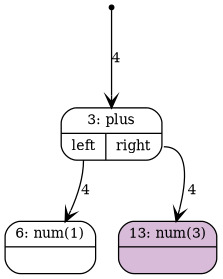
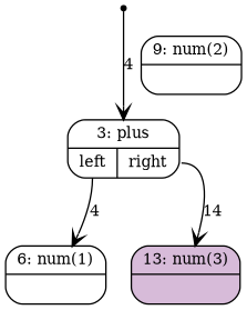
  digraph {
    fontname="DejaVu Serif"
    rankdir=TB
    node [color=black fillcolor=white fontname="DejaVu Serif" fontsize=11 ranksep=0 shape=Mrecord style=filled]
    edge [arrowhead=vee color=black fontname="DejaVu Serif" fontsize=11 weight=2]
    n1 [fillcolor=black label="{0: root|{<root> root}}" shape=point]
    n2 [label="{3: plus|{<left> left|<right> right}}"]
    n3 [label="{6: num(1)|{}}"]
    n4 [fillcolor="#D7BBD9" label="{13: num(3)|{}}"]
+   n5 [label="{9: num(2)|{}}"]
    subgraph sub_1 {
      rank=min
      n1
    }
    n1 -> n2 [label=4 tailport=root]
    n2 -> n3 [label=4 tailport=left]
-   n2 -> n4 [label=4 tailport=right]
+   n2 -> n4 [label=14 tailport=right]
  }
